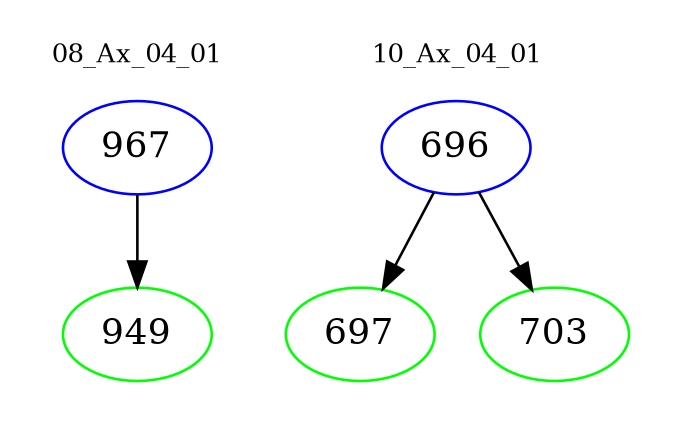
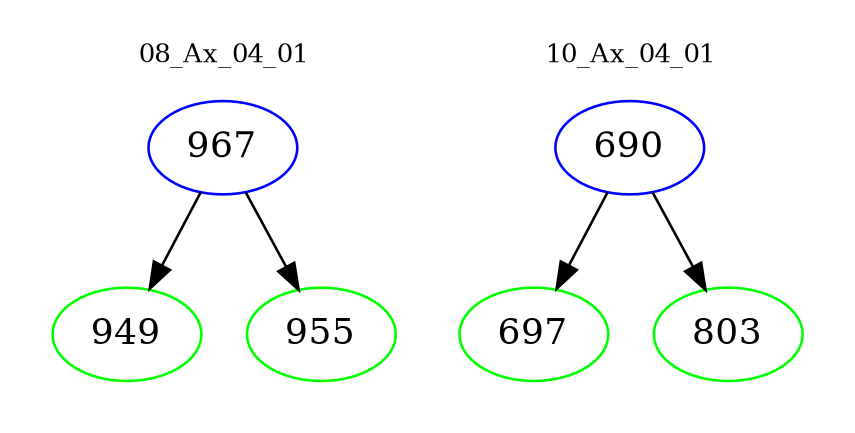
  digraph {
    node [color=green]
    edge [color=black]
    n1 [color=blue label=967]
    n2 [label=949]
-   n4 [color=blue label=696]
+   n3 [label=955]
+   n4 [color=blue label=690]
    n5 [label=697]
-   n6 [label=703]
+   n6 [label=803]
    subgraph cluster_1 {
      color=white
      fontsize=10
      label="08_Ax_04_01"
      n1
      n2
+     n3
    }
    subgraph cluster_2 {
      color=white
      fontsize=10
      label="10_Ax_04_01"
      n4
      n5
      n6
    }
    n1 -> n2
+   n1 -> n3
    n4 -> n5
    n4 -> n6
  }
